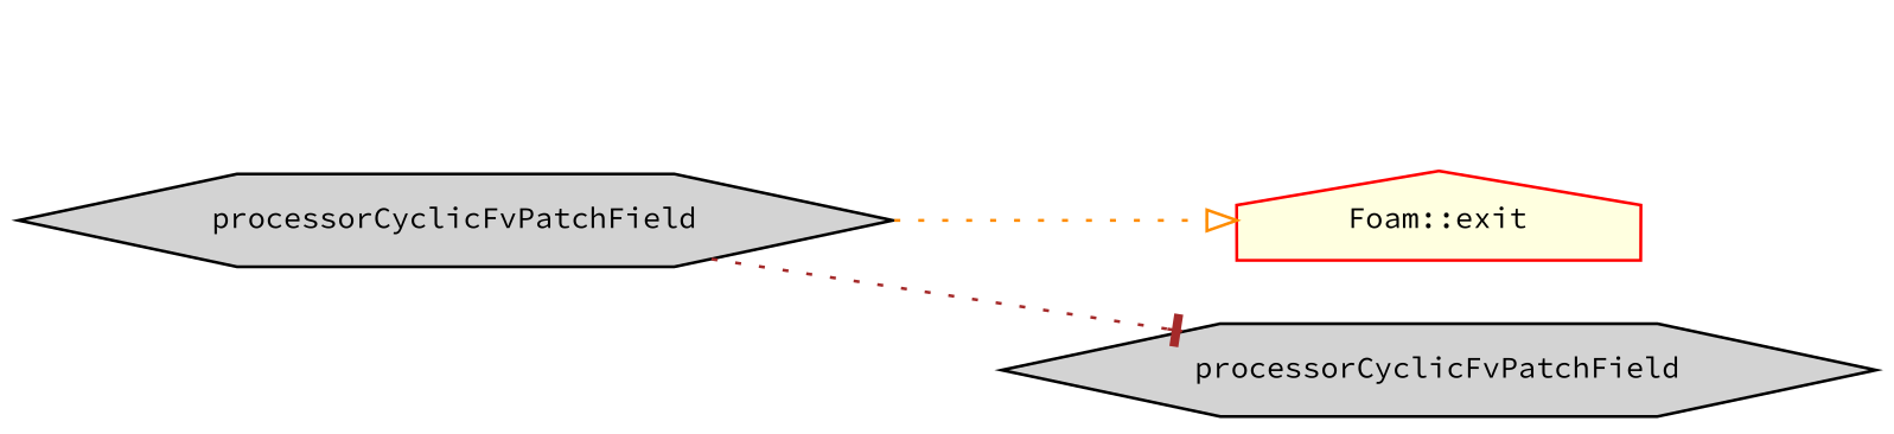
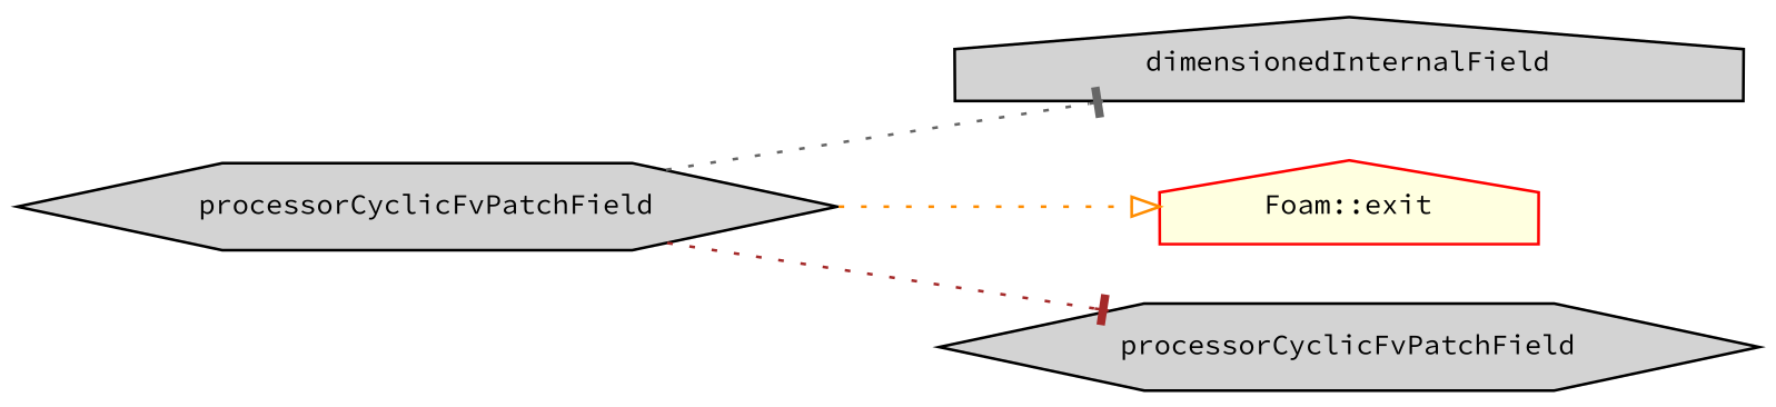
  digraph {
    rankdir=LR
    fontname="Source Code Pro"
    node [color=black fillcolor=lightgrey fontname="Source Code Pro" fontsize=10 shape=hexagon style=filled]
    edge [fontname="Source Code Pro" fontsize=10 labelfontname=FreeSans labelfontsize=10 style=dotted arrowhead=tee]
    n1 [fontcolor=black height=0.2 label=processorCyclicFvPatchField width=0.4]
+   n2 [height=0.2 label=dimensionedInternalField shape=house width=0.4]
    n3 [color=red height=0.2 label="Foam::exit" shape=house width=0.4 fillcolor=lightyellow]
    n4 [height=0.2 label=processorCyclicFvPatchField width=0.4]
+   n1 -> n2 [color=gray40]
    n1 -> n3 [color=darkorange arrowhead=onormal]
    n1 -> n4 [color=brown]
  }
